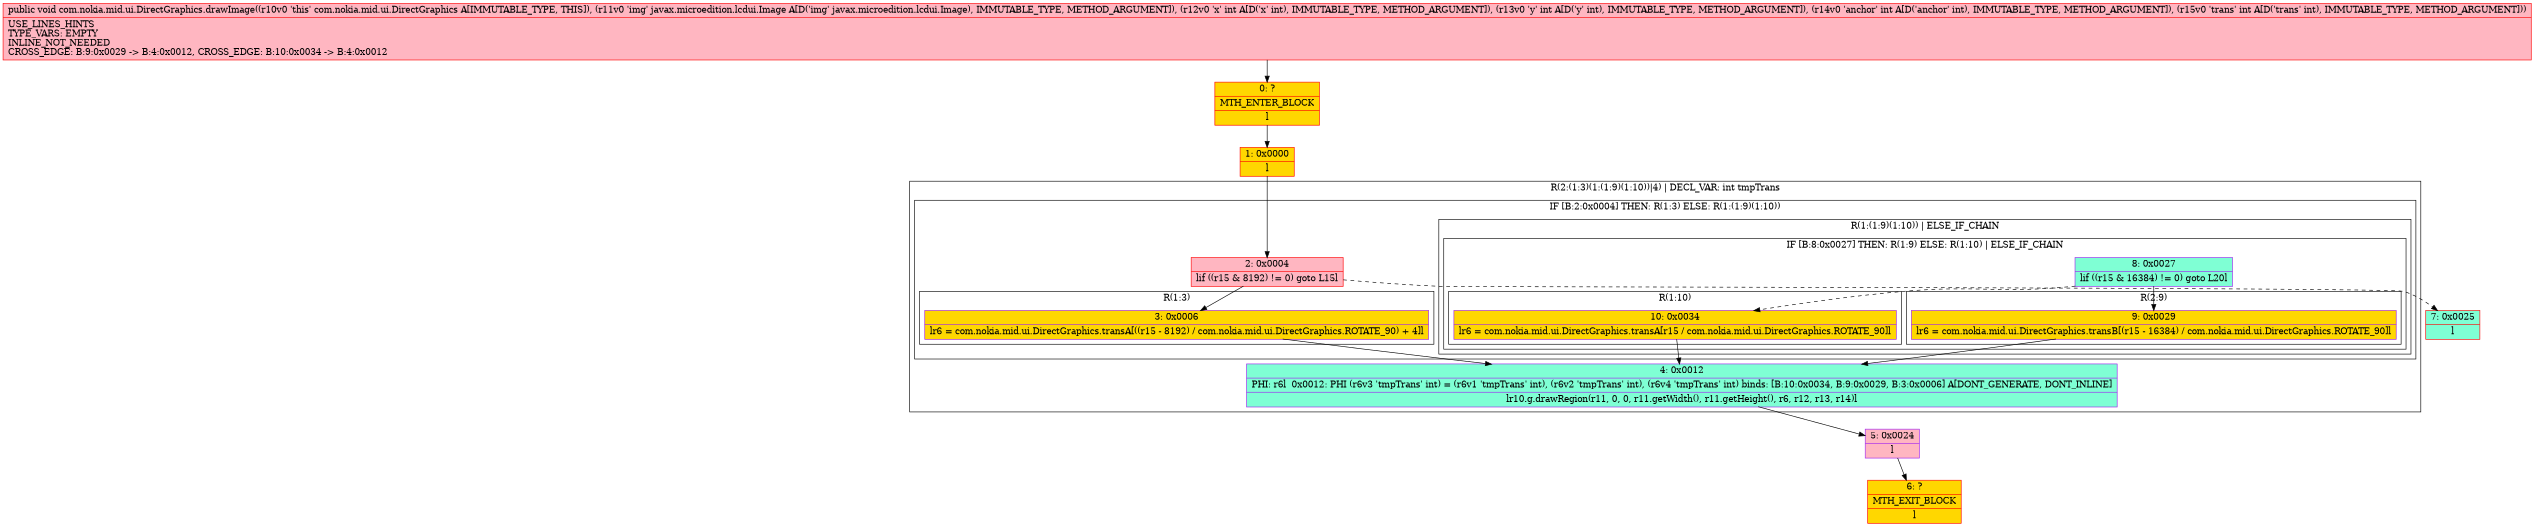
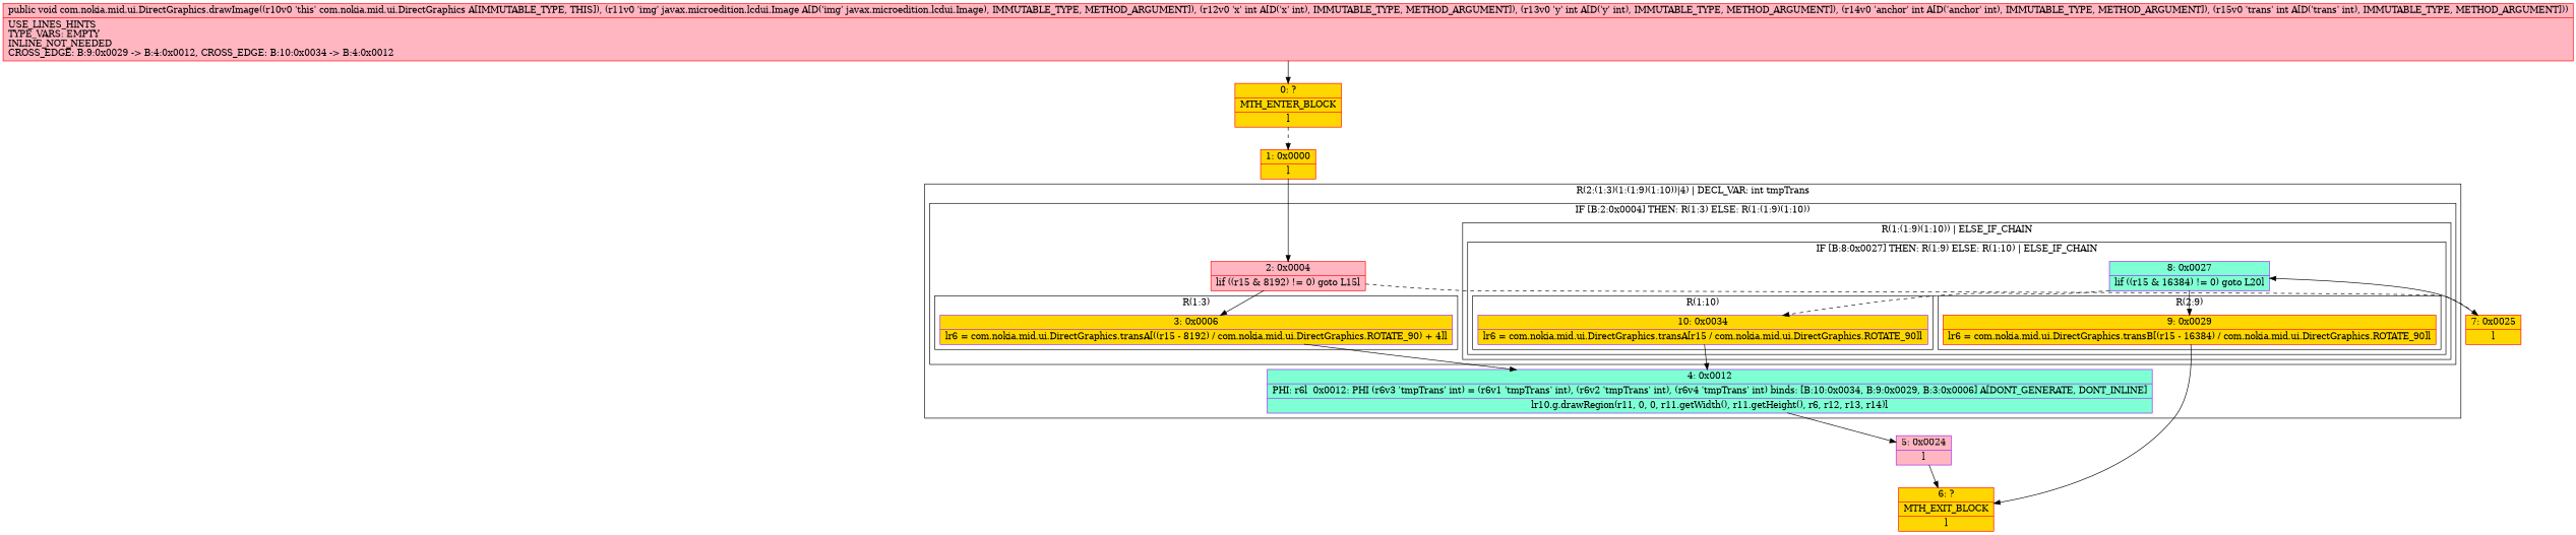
  digraph {
    node [color=red fillcolor=gold shape=record style=filled]
    n1 [color=purple label="{3\:\ 0x0006|lr6 = com.nokia.mid.ui.DirectGraphics.transA[((r15 \- 8192) \/ com.nokia.mid.ui.DirectGraphics.ROTATE_90) + 4]l}"]
-   n2 [color=purple label="{9\:\ 0x0029|lr6 = com.nokia.mid.ui.DirectGraphics.transB[(r15 \- 16384) \/ com.nokia.mid.ui.DirectGraphics.ROTATE_90]l}"]
+   n2 [label="{9\:\ 0x0029|lr6 = com.nokia.mid.ui.DirectGraphics.transB[(r15 \- 16384) \/ com.nokia.mid.ui.DirectGraphics.ROTATE_90]l}"]
    n3 [color=purple label="{10\:\ 0x0034|lr6 = com.nokia.mid.ui.DirectGraphics.transA[r15 \/ com.nokia.mid.ui.DirectGraphics.ROTATE_90]l}"]
    n4 [color=purple fillcolor=aquamarine label="{8\:\ 0x0027|lif ((r15 & 16384) != 0) goto L20l}"]
    n5 [fillcolor=lightpink label="{2\:\ 0x0004|lif ((r15 & 8192) != 0) goto L15l}"]
    n6 [color=purple fillcolor=aquamarine label="{4\:\ 0x0012|PHI: r6l  0x0012: PHI (r6v3 'tmpTrans' int) = (r6v1 'tmpTrans' int), (r6v2 'tmpTrans' int), (r6v4 'tmpTrans' int) binds: [B:10:0x0034, B:9:0x0029, B:3:0x0006] A[DONT_GENERATE, DONT_INLINE]\l|lr10.g.drawRegion(r11, 0, 0, r11.getWidth(), r11.getHeight(), r6, r12, r13, r14)l}"]
-   n7 [fillcolor=aquamarine label="{7\:\ 0x0025|l}"]
+   n7 [label="{7\:\ 0x0025|l}"]
    n8 [color=purple fillcolor=lightpink label="{5\:\ 0x0024|l}"]
    n9 [label="{6\:\ ?|MTH_EXIT_BLOCK\l|l}"]
    n10 [label="{0\:\ ?|MTH_ENTER_BLOCK\l|l}"]
    n11 [label="{1\:\ 0x0000|l}"]
    n12 [fillcolor=lightpink label="{public void com.nokia.mid.ui.DirectGraphics.drawImage((r10v0 'this' com.nokia.mid.ui.DirectGraphics A[IMMUTABLE_TYPE, THIS]), (r11v0 'img' javax.microedition.lcdui.Image A[D('img' javax.microedition.lcdui.Image), IMMUTABLE_TYPE, METHOD_ARGUMENT]), (r12v0 'x' int A[D('x' int), IMMUTABLE_TYPE, METHOD_ARGUMENT]), (r13v0 'y' int A[D('y' int), IMMUTABLE_TYPE, METHOD_ARGUMENT]), (r14v0 'anchor' int A[D('anchor' int), IMMUTABLE_TYPE, METHOD_ARGUMENT]), (r15v0 'trans' int A[D('trans' int), IMMUTABLE_TYPE, METHOD_ARGUMENT]))  | USE_LINES_HINTS\lTYPE_VARS: EMPTY\lINLINE_NOT_NEEDED\lCROSS_EDGE: B:9:0x0029 \-\> B:4:0x0012, CROSS_EDGE: B:10:0x0034 \-\> B:4:0x0012\l}"]
    subgraph cluster_1 {
      label="R(2:(1:3)(1:(1:9)(1:10))|4) | DECL_VAR: int tmpTrans\l"
      n6
      subgraph cluster_2 {
        label="IF [B:2:0x0004] THEN: R(1:3) ELSE: R(1:(1:9)(1:10))"
        n5
        subgraph cluster_3 {
          label="R(1:3)"
          n1
        }
        subgraph cluster_4 {
          label="R(1:(1:9)(1:10)) | ELSE_IF_CHAIN\l"
          subgraph cluster_5 {
            label="IF [B:8:0x0027] THEN: R(1:9) ELSE: R(1:10) | ELSE_IF_CHAIN\l"
            n4
            subgraph cluster_6 {
              label="R(2:9)"
              n2
            }
            subgraph cluster_7 {
              label="R(1:10)"
              n3
            }
          }
        }
      }
    }
    n1 -> n6
-   n2 -> n6
+   n2 -> n9
    n3 -> n6
    n4 -> n2
    n4 -> n3 [style=dashed]
    n5 -> n1
    n5 -> n7 [style=dashed]
    n6 -> n8
+   n7 -> n4
    n8 -> n9
-   n10 -> n11
+   n10 -> n11 [style=dashed]
    n11 -> n5
    n12 -> n10
  }
